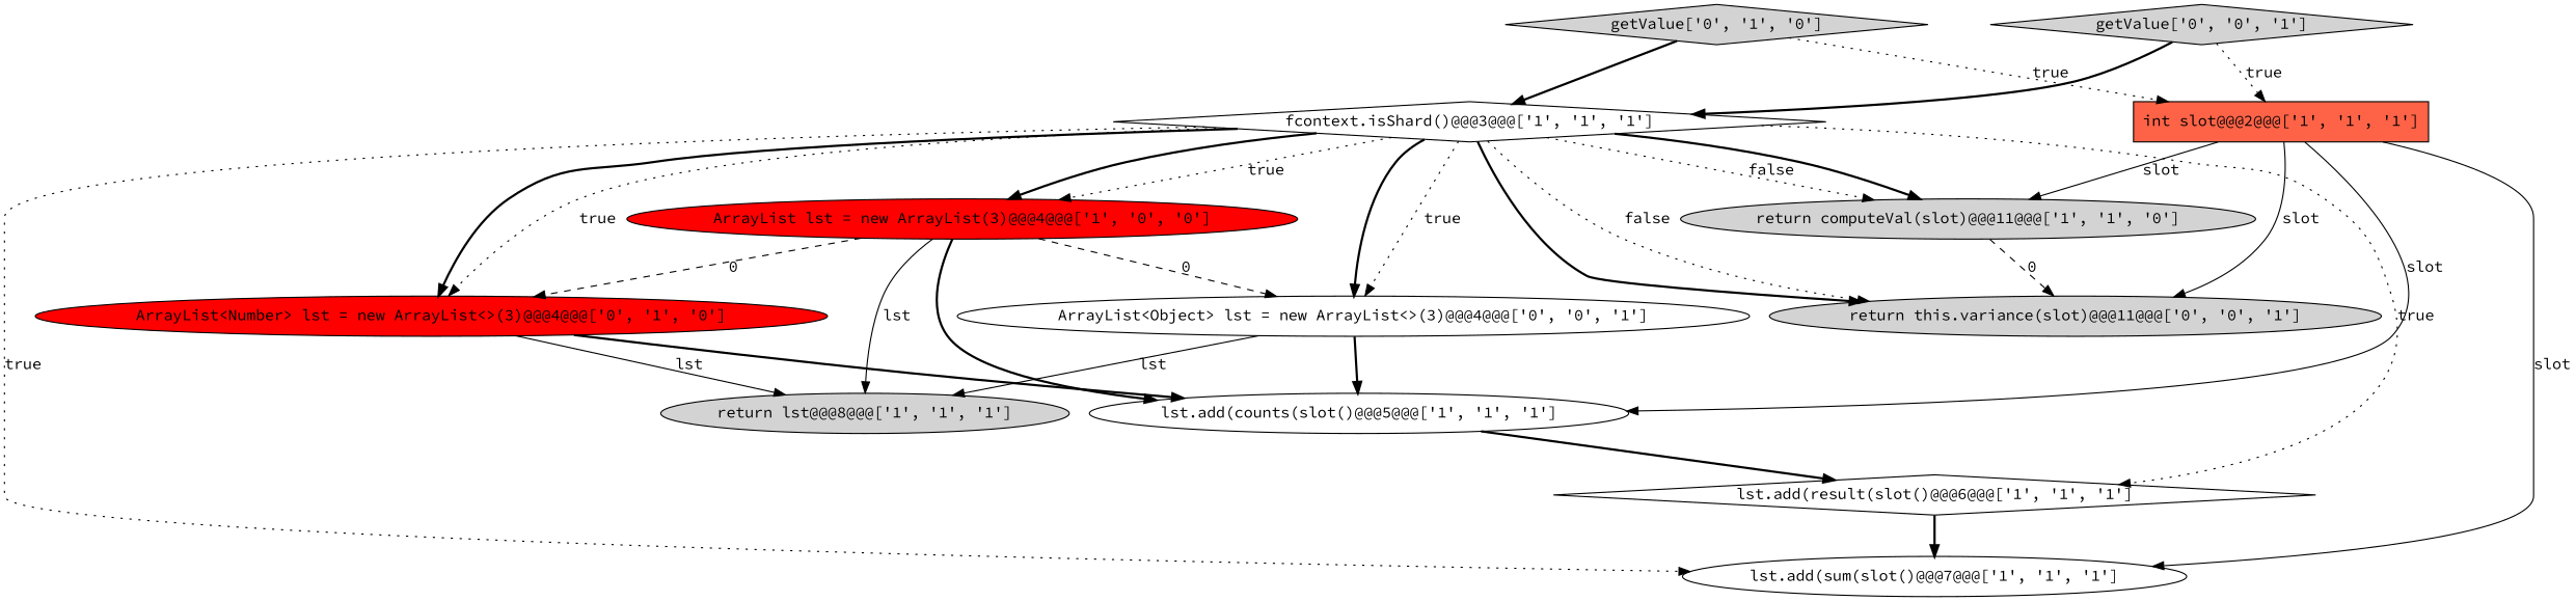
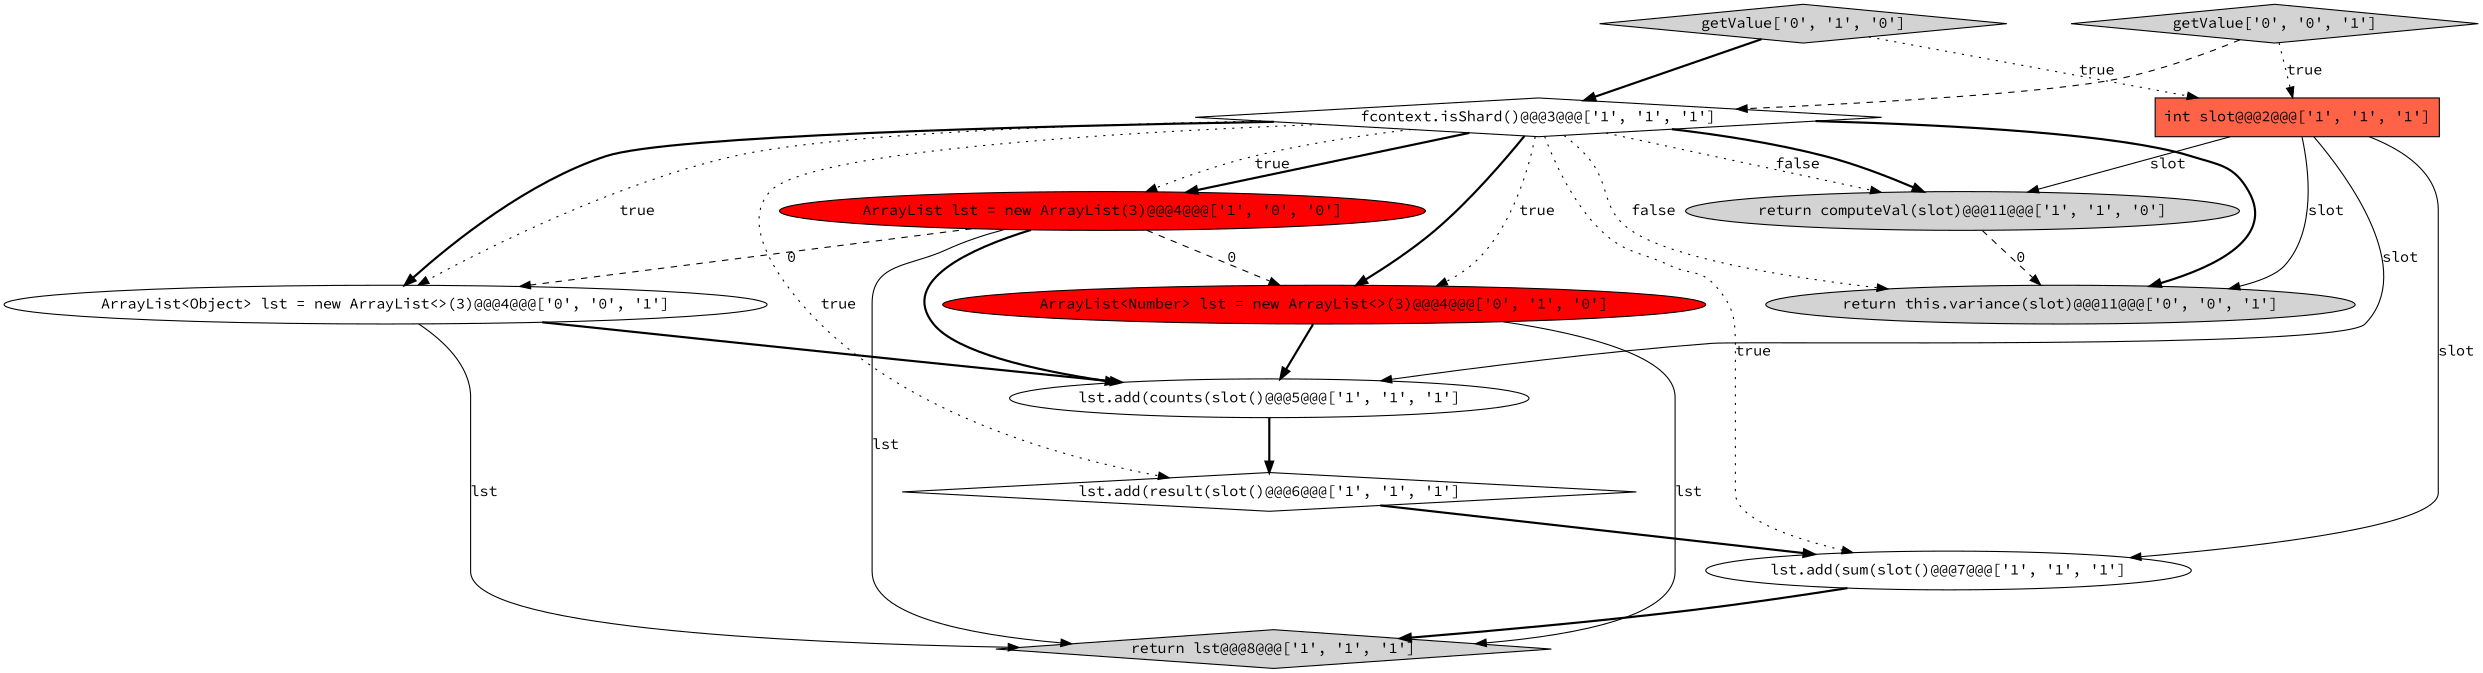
  digraph {
    fontname="Source Code Pro"
    node [fillcolor=white fontname="Source Code Pro" shape=ellipse style=filled]
    edge [fontname="Source Code Pro" style=bold]
    n1 [label="fcontext.isShard()@@@3@@@['1', '1', '1']" shape=diamond]
    n2 [label="lst.add(sum(slot()@@@7@@@['1', '1', '1']"]
    n3 [fillcolor=lightgray label="return computeVal(slot)@@@11@@@['1', '1', '0']"]
    n4 [label="lst.add(result(slot()@@@6@@@['1', '1', '1']" shape=diamond]
    n5 [fillcolor=lightgray label="return this.variance(slot)@@@11@@@['0', '0', '1']"]
    n6 [fillcolor=red label="ArrayList<Number> lst = new ArrayList<>(3)@@@4@@@['0', '1', '0']"]
    n7 [fillcolor=red label="ArrayList lst = new ArrayList(3)@@@4@@@['1', '0', '0']"]
    n8 [label="ArrayList<Object> lst = new ArrayList<>(3)@@@4@@@['0', '0', '1']"]
-   n9 [fillcolor=lightgray label="return lst@@@8@@@['1', '1', '1']"]
+   n9 [fillcolor=lightgray label="return lst@@@8@@@['1', '1', '1']" shape=diamond]
    n10 [label="lst.add(counts(slot()@@@5@@@['1', '1', '1']"]
    n11 [fillcolor=tomato label="int slot@@@2@@@['1', '1', '1']" shape=box]
    n12 [fillcolor=lightgray label="getValue['0', '1', '0']" shape=diamond]
    n13 [fillcolor=lightgray label="getValue['0', '0', '1']" shape=diamond]
    n1 -> n2 [label=true style=dotted]
    n1 -> n3 [label=false style=dotted]
    n1 -> n3
    n1 -> n4 [label=true style=dotted]
    n1 -> n5
    n1 -> n5 [label=false style=dotted]
    n1 -> n6 [label=true style=dotted]
    n1 -> n6
    n1 -> n7
    n1 -> n7 [label=true style=dotted]
    n1 -> n8
    n1 -> n8 [label=true style=dotted]
+   n2 -> n9
    n3 -> n5 [label=0 style=dashed]
    n4 -> n2
    n6 -> n9 [label=lst style=solid]
    n6 -> n10
    n7 -> n6 [label=0 style=dashed]
    n7 -> n8 [label=0 style=dashed]
    n7 -> n9 [label=lst style=solid]
    n7 -> n10
    n8 -> n9 [label=lst style=solid]
    n8 -> n10
    n10 -> n4
    n11 -> n2 [label=slot style=solid]
    n11 -> n3 [label=slot style=solid]
    n11 -> n5 [label=slot style=solid]
    n11 -> n10 [label=slot style=solid]
    n12 -> n1
    n12 -> n11 [label=true style=dotted]
-   n13 -> n1
+   n13 -> n1 [style=dashed]
    n13 -> n11 [label=true style=dotted]
  }
